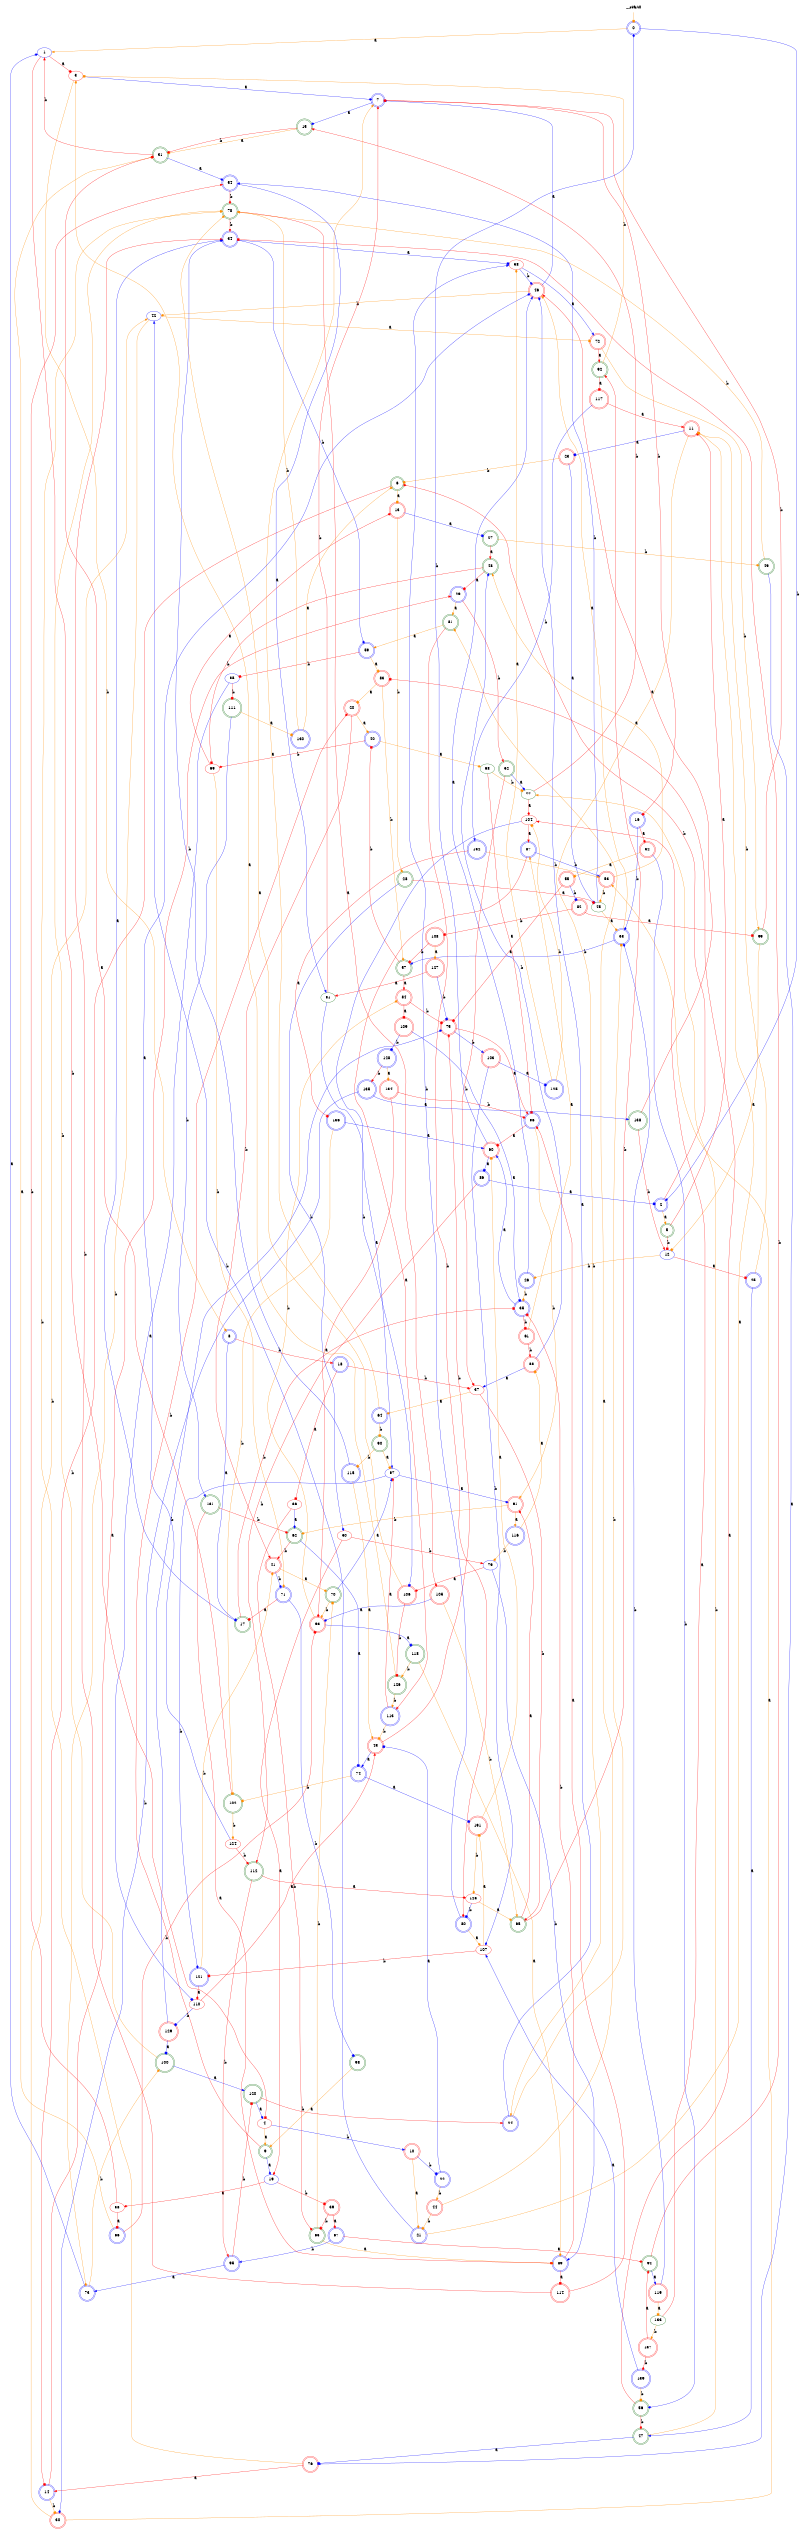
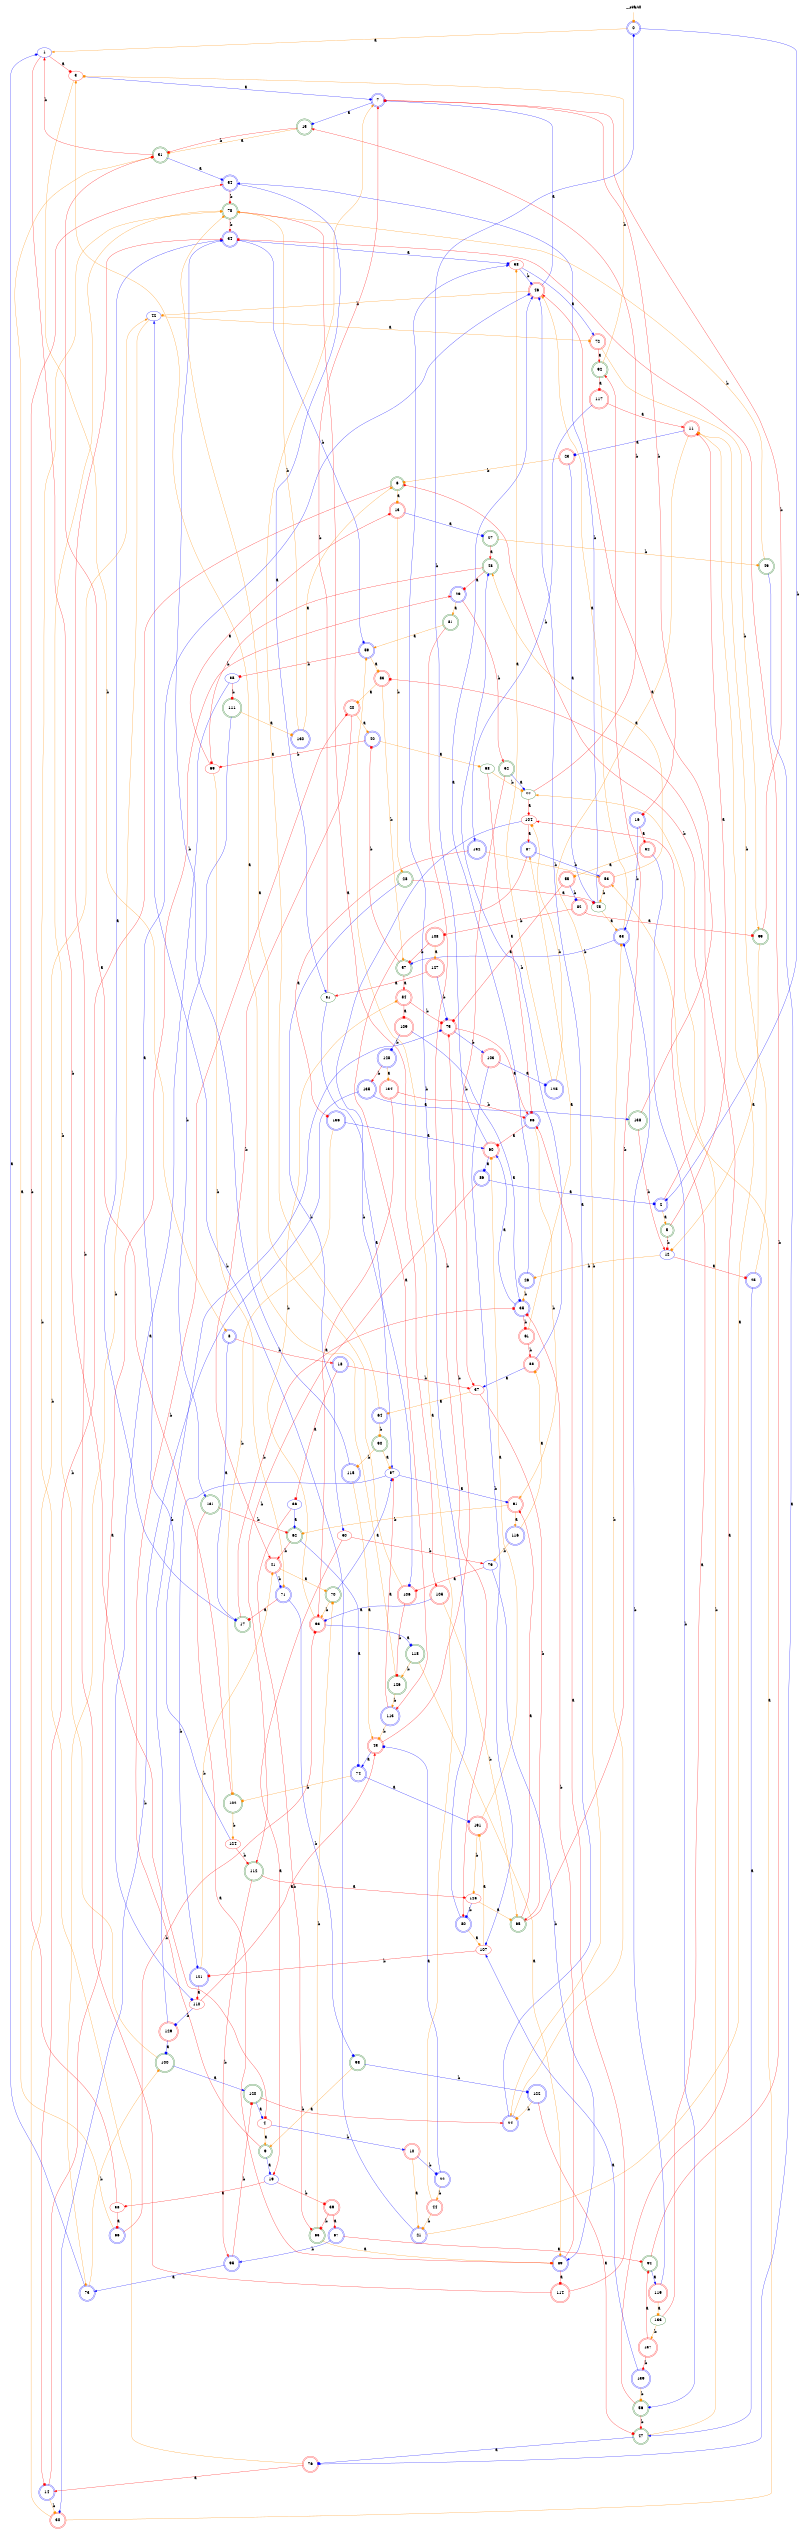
  digraph {
    node [color=blue shape=doublecircle]
    edge [arrowhead=box color=red]
    __start0 [shape=none]
    0
    1 [shape=""]
    2
    3 [color=red shape=""]
    4 [color=red shape=""]
    5 [color=darkgreen]
    6 [color=darkgreen]
    7
    8
    9 [color=darkgreen]
    10 [color=red]
    11 [color=red]
    12 [shape=""]
    13 [color=red]
    14
    15 [color=darkgreen]
    16
    17 [color=darkgreen]
    18
    19 [shape=""]
    20 [color=red]
    21
    22
    23 [color=red]
    24
    25
    26
    27 [color=darkgreen]
    28 [color=darkgreen]
    29
    30 [color=red]
    31 [color=darkgreen]
    32 [color=red]
    33
    34
    35
-   36 [color=red shape=""]
+   36 [shape=""]
    37 [color=red shape=""]
    38 [color=red shape=""]
    39 [color=red]
    40
    41 [color=red]
    42 [shape=""]
    43 [color=red]
    44 [color=red]
    45 [color=darkgreen shape=""]
    46 [color=red]
    47 [color=darkgreen]
    48 [color=darkgreen]
    49 [color=darkgreen]
    50 [color=red shape=""]
    51 [color=darkgreen]
    52 [color=darkgreen]
    53 [color=red]
    54
    55 [color=red]
    56 [color=darkgreen]
    57 [color=darkgreen]
    58 [color=red shape=""]
    59
    60 [color=red]
    61 [color=red]
    62 [color=darkgreen]
    63 [color=darkgreen]
    64
    65 [color=darkgreen]
    66
    67
    68 [color=darkgreen shape=""]
    69 [color=red shape=""]
    70 [color=darkgreen]
    71
    72 [color=red]
    73
    74
    75 [color=red]
    76 [color=red]
    77 [color=darkgreen shape=""]
    78 [color=darkgreen]
    79 [shape=""]
    80
    81 [color=darkgreen shape=""]
    82 [color=red]
    83 [color=red]
    84 [color=red]
    85 [shape=""]
    86
    87
    88 [color=red]
    89
    90 [color=darkgreen]
    91 [color=red]
    92 [color=darkgreen]
    93 [color=red]
    94 [color=darkgreen]
    95
    96
    97 [shape=""]
    98 [color=darkgreen]
    99 [color=darkgreen]
    100 [color=darkgreen]
    n103 [color=red label=191]
    102 [color=darkgreen]
    103 [color=red]
    104 [color=red shape=""]
    105 [color=red]
    106 [color=red]
    107 [color=red shape=""]
    108 [color=red]
    109 [color=red]
    110 [color=red shape=""]
    111 [color=darkgreen]
    112 [color=darkgreen]
    113
    114 [color=red]
    115
    116
    117 [color=red]
    118 [color=darkgreen]
    119 [color=red]
    120 [color=darkgreen]
    121
+   122
    123 [color=red shape=""]
    124 [color=red shape=""]
    125
    126 [color=darkgreen]
    127 [color=red]
    128
    129 [color=red]
    130
    131 [color=darkgreen]
    132
    133 [color=darkgreen shape=""]
    134 [color=red]
    135
    136
    137 [color=red]
    138 [color=darkgreen]
    139
    __start0 -> 0 [color=darkorange]
    0 -> 1 [arrowhead=normal color=darkorange label=a]
    0 -> 2 [arrowhead=diamond color=blue label=b]
    1 -> 3 [label=a]
    1 -> 4 [label=b]
    2 -> 5 [arrowhead=normal color=darkorange label=a]
    2 -> 6 [arrowhead=diamond label=b]
    3 -> 7 [arrowhead=diamond color=blue label=a]
    3 -> 8 [arrowhead=diamond color=darkorange label=b]
    4 -> 9 [arrowhead=normal color=darkorange label=a]
    4 -> 10 [arrowhead=normal color=blue label=b]
    5 -> 11 [label=a]
    5 -> 12 [label=b]
    6 -> 13 [color=darkorange label=a]
    6 -> 14 [label=b]
    7 -> 15 [arrowhead=diamond color=blue label=a]
    7 -> 16 [label=b]
    8 -> 17 [color=blue label=a]
    8 -> 18 [arrowhead=normal label=b]
    9 -> 19 [arrowhead=diamond color=blue label=a]
    9 -> 20 [arrowhead=diamond label=b]
    10 -> 21 [arrowhead=diamond color=darkorange label=a]
    10 -> 22 [color=blue label=b]
    11 -> 23 [color=blue label=a]
    11 -> 24 [arrowhead=normal color=darkorange label=b]
    12 -> 25 [label=a]
    12 -> 26 [arrowhead=diamond color=darkorange label=b]
    13 -> 27 [color=blue label=a]
    13 -> 28 [arrowhead=diamond color=darkorange label=b]
    14 -> 29 [arrowhead=normal label=a]
    14 -> 30 [color=darkorange label=b]
    15 -> 31 [arrowhead=diamond color=darkorange label=a]
    15 -> 31 [arrowhead=diamond label=b]
    16 -> 32 [arrowhead=diamond label=a]
    16 -> 33 [arrowhead=diamond color=blue label=b]
    17 -> 34 [arrowhead=normal color=blue label=a]
    17 -> 35 [label=b]
    18 -> 36 [label=a]
    18 -> 37 [arrowhead=diamond label=b]
    19 -> 38 [arrowhead=diamond label=a]
    19 -> 39 [label=b]
    20 -> 40 [arrowhead=diamond color=darkorange label=a]
    20 -> 41 [arrowhead=normal label=b]
    21 -> 11 [arrowhead=diamond color=darkorange label=a]
    21 -> 42 [arrowhead=normal color=blue label=b]
    22 -> 43 [color=blue label=a]
    22 -> 44 [arrowhead=normal color=darkorange label=b]
    23 -> 6 [color=darkorange label=b]
    23 -> 45 [color=blue label=a]
    24 -> 33 [color=darkorange label=b]
    24 -> 46 [arrowhead=diamond color=blue label=a]
    25 -> 11 [color=darkorange label=b]
    25 -> 47 [arrowhead=normal color=blue label=a]
    26 -> 35 [arrowhead=diamond color=darkorange label=b]
    26 -> 46 [arrowhead=normal color=blue label=a]
    27 -> 48 [arrowhead=normal label=a]
    27 -> 49 [arrowhead=diamond color=darkorange label=b]
    28 -> 45 [label=a]
    28 -> 50 [arrowhead=diamond color=blue label=b]
    29 -> 51 [arrowhead=normal color=darkorange label=a]
    29 -> 52 [arrowhead=normal label=b]
    30 -> 42 [arrowhead=normal color=darkorange label=b]
    30 -> 53 [arrowhead=normal color=darkorange label=a]
    31 -> 1 [arrowhead=normal label=b]
    31 -> 54 [arrowhead=diamond color=blue label=a]
    32 -> 55 [color=darkorange label=a]
    32 -> 56 [arrowhead=diamond color=blue label=b]
    33 -> 46 [arrowhead=normal color=darkorange label=a]
    33 -> 57 [arrowhead=normal color=blue label=b]
    34 -> 58 [color=blue label=a]
    34 -> 59 [arrowhead=diamond color=blue label=b]
    35 -> 60 [arrowhead=normal color=blue label=a]
    35 -> 61 [label=b]
    36 -> 62 [arrowhead=diamond color=blue label=a]
    36 -> 63 [arrowhead=diamond label=b]
    37 -> 64 [arrowhead=diamond color=darkorange label=a]
    37 -> 65 [arrowhead=normal label=b]
    38 -> 54 [arrowhead=normal label=b]
    38 -> 66 [label=a]
    39 -> 63 [label=b]
    39 -> 67 [arrowhead=diamond label=a]
    40 -> 68 [arrowhead=diamond color=darkorange label=a]
    40 -> 69 [arrowhead=diamond label=b]
    41 -> 70 [arrowhead=diamond color=darkorange label=a]
    41 -> 71 [arrowhead=diamond color=blue label=b]
    42 -> 72 [color=darkorange label=a]
    42 -> 73 [arrowhead=diamond color=darkorange label=b]
    43 -> 74 [arrowhead=normal color=blue label=a]
    43 -> 75 [arrowhead=diamond label=b]
    44 -> 21 [color=darkorange label=b]
-   44 -> 51 [arrowhead=diamond color=darkorange label=a]
+   44 -> 59 [arrowhead=diamond color=darkorange label=a]
    45 -> 33 [arrowhead=diamond color=darkorange label=a]
    45 -> 54 [arrowhead=normal color=blue label=b]
    46 -> 7 [arrowhead=diamond color=blue label=a]
    46 -> 42 [arrowhead=diamond color=darkorange label=b]
    47 -> 76 [color=blue label=a]
    47 -> 77 [arrowhead=normal color=darkorange label=b]
    48 -> 29 [label=a]
    48 -> 69 [label=b]
    49 -> 76 [arrowhead=normal color=blue label=a]
    49 -> 78 [arrowhead=normal color=darkorange label=b]
    50 -> 19 [arrowhead=diamond label=a]
    50 -> 79 [arrowhead=normal label=b]
    51 -> 59 [arrowhead=normal color=darkorange label=a]
    51 -> 80 [arrowhead=diamond label=b]
    52 -> 37 [arrowhead=diamond label=b]
    52 -> 77 [arrowhead=diamond color=blue label=a]
    53 -> 45 [arrowhead=diamond color=darkorange label=b]
    53 -> 48 [arrowhead=normal color=darkorange label=a]
    54 -> 78 [arrowhead=diamond label=b]
    54 -> 81 [arrowhead=normal color=blue label=a]
    55 -> 75 [label=a]
    55 -> 82 [color=blue label=b]
    56 -> 47 [arrowhead=diamond label=b]
    56 -> 83 [label=a]
    57 -> 40 [label=b]
    57 -> 84 [arrowhead=normal label=a]
    58 -> 46 [arrowhead=diamond color=blue label=b]
    58 -> 72 [arrowhead=normal color=blue label=a]
    59 -> 83 [color=darkorange label=a]
    59 -> 85 [label=b]
    60 -> 0 [arrowhead=diamond color=blue label=b]
    60 -> 86 [color=blue label=a]
    61 -> 87 [arrowhead=normal color=darkorange label=a]
    61 -> 88 [arrowhead=normal label=b]
    62 -> 41 [arrowhead=normal label=b]
    62 -> 74 [color=blue label=a]
    63 -> 70 [color=darkorange label=b]
    63 -> 89 [color=darkorange label=a]
    64 -> 7 [arrowhead=normal color=darkorange label=a]
    64 -> 90 [color=darkorange label=b]
    65 -> 91 [arrowhead=diamond label=a]
    65 -> 92 [arrowhead=normal label=b]
    66 -> 31 [arrowhead=diamond color=darkorange label=a]
    66 -> 93 [label=b]
    67 -> 94 [arrowhead=diamond label=a]
    67 -> 95 [arrowhead=normal color=blue label=b]
    68 -> 77 [color=darkorange label=b]
    68 -> 96 [label=a]
    69 -> 13 [arrowhead=diamond label=a]
    69 -> 71 [arrowhead=diamond color=darkorange label=b]
    70 -> 93 [arrowhead=normal color=darkorange label=b]
    70 -> 97 [arrowhead=normal color=blue label=a]
    71 -> 17 [label=a]
    71 -> 98 [color=blue label=b]
    72 -> 92 [arrowhead=normal label=a]
    72 -> 99 [arrowhead=normal color=darkorange label=b]
    73 -> 1 [arrowhead=diamond color=blue label=a]
    73 -> 100 [arrowhead=diamond color=darkorange label=b]
    74 -> n103 [color=blue label=a]
    74 -> 102 [color=darkorange label=b]
    75 -> 96 [arrowhead=normal label=a]
    75 -> 103 [arrowhead=normal color=blue label=b]
    76 -> 14 [arrowhead=normal label=a]
    76 -> 78 [arrowhead=normal color=darkorange label=b]
    77 -> 15 [arrowhead=normal label=b]
    77 -> 104 [arrowhead=diamond label=a]
    78 -> 34 [arrowhead=normal label=b]
    78 -> 105 [arrowhead=diamond label=a]
    79 -> 89 [arrowhead=normal color=blue label=b]
    79 -> 106 [arrowhead=diamond label=a]
    80 -> 58 [arrowhead=normal color=blue label=b]
    80 -> 107 [arrowhead=diamond color=darkorange label=a]
    81 -> 7 [arrowhead=normal label=b]
    81 -> 97 [arrowhead=normal color=blue label=a]
    82 -> 99 [label=a]
    82 -> 108 [label=b]
    83 -> 20 [color=darkorange label=a]
    83 -> 57 [arrowhead=diamond color=darkorange label=b]
    84 -> 75 [label=b]
    84 -> 109 [label=a]
    85 -> 110 [color=blue label=a]
    85 -> 111 [label=b]
    86 -> 2 [color=blue label=a]
    86 -> 112 [arrowhead=normal label=b]
    87 -> 53 [arrowhead=normal color=blue label=b]
    87 -> 113 [arrowhead=normal label=a]
    88 -> 37 [arrowhead=normal color=blue label=a]
    88 -> 48 [arrowhead=diamond color=blue label=b]
    89 -> 35 [label=b]
    89 -> 114 [label=a]
    90 -> 97 [color=darkorange label=a]
    90 -> 115 [color=darkorange label=b]
    91 -> 62 [arrowhead=diamond color=darkorange label=b]
    91 -> 116 [arrowhead=normal color=darkorange label=a]
    92 -> 3 [color=darkorange label=b]
    92 -> 117 [label=a]
    93 -> 84 [arrowhead=diamond color=darkorange label=b]
    93 -> 118 [color=blue label=a]
    94 -> 34 [label=b]
    94 -> 119 [arrowhead=normal color=blue label=a]
    95 -> 73 [arrowhead=normal color=blue label=a]
    95 -> 120 [label=b]
    96 -> 60 [label=a]
    96 -> 91 [arrowhead=normal color=darkorange label=b]
    97 -> 91 [arrowhead=diamond color=blue label=a]
    97 -> 121 [arrowhead=diamond color=blue label=b]
    98 -> 9 [arrowhead=normal color=darkorange label=a]
+   98 -> 122 [color=blue label=b]
    99 -> 7 [label=b]
    99 -> 12 [color=darkorange label=a]
    100 -> 78 [arrowhead=normal color=darkorange label=b]
    100 -> 120 [arrowhead=normal color=blue label=a]
    n103 -> 60 [color=darkorange label=a]
    n103 -> 123 [arrowhead=diamond color=darkorange label=b]
    102 -> 31 [label=a]
    102 -> 124 [arrowhead=diamond color=darkorange label=b]
    103 -> 107 [arrowhead=diamond color=blue label=b]
    103 -> 125 [color=blue label=a]
    104 -> 87 [arrowhead=normal label=a]
    104 -> 106 [color=blue label=b]
    105 -> 65 [arrowhead=normal color=darkorange label=b]
    105 -> 93 [arrowhead=diamond color=blue label=a]
    106 -> 78 [arrowhead=diamond color=darkorange label=a]
    106 -> 126 [label=b]
    107 -> n103 [color=darkorange label=a]
    107 -> 121 [label=b]
    108 -> 57 [label=b]
    108 -> 127 [arrowhead=diamond color=darkorange label=a]
    109 -> 35 [color=blue label=a]
    109 -> 128 [color=blue label=b]
    110 -> 43 [arrowhead=normal label=a]
    110 -> 129 [color=blue label=b]
    111 -> 130 [color=darkorange label=a]
    111 -> 131 [arrowhead=normal color=blue label=b]
    112 -> 95 [arrowhead=normal label=b]
    112 -> 123 [arrowhead=diamond label=a]
    113 -> 43 [color=darkorange label=b]
    113 -> 97 [arrowhead=diamond label=a]
    114 -> 34 [arrowhead=normal label=b]
    114 -> 96 [arrowhead=diamond label=a]
    115 -> 34 [arrowhead=diamond color=blue label=b]
    115 -> 43 [arrowhead=normal color=darkorange label=a]
    116 -> 79 [arrowhead=diamond color=darkorange label=b]
    116 -> 88 [color=darkorange label=a]
    117 -> 11 [arrowhead=normal label=a]
    117 -> 132 [arrowhead=normal color=blue label=b]
    118 -> 89 [arrowhead=diamond color=darkorange label=a]
    118 -> 126 [arrowhead=normal color=darkorange label=b]
    119 -> 33 [arrowhead=diamond color=blue label=b]
    119 -> 133 [color=darkorange label=a]
    120 -> 4 [arrowhead=diamond color=blue label=a]
    120 -> 24 [arrowhead=normal label=b]
    121 -> 41 [arrowhead=diamond color=darkorange label=b]
    121 -> 110 [arrowhead=diamond label=a]
+   122 -> 24 [color=darkorange label=b]
+   122 -> 47 [label=a]
    123 -> 65 [arrowhead=diamond color=darkorange label=a]
    123 -> 80 [color=blue label=b]
    124 -> 46 [arrowhead=diamond color=blue label=a]
    124 -> 112 [arrowhead=diamond label=b]
    125 -> 58 [arrowhead=diamond color=darkorange label=a]
    125 -> 104 [color=darkorange label=b]
    126 -> 3 [arrowhead=diamond color=darkorange label=a]
    126 -> 113 [arrowhead=normal color=darkorange label=b]
    127 -> 75 [color=blue label=b]
    127 -> 81 [arrowhead=normal label=a]
    128 -> 134 [arrowhead=diamond color=darkorange label=a]
    128 -> 135 [arrowhead=normal label=b]
    129 -> 75 [arrowhead=diamond color=blue label=b]
    129 -> 100 [color=blue label=a]
    130 -> 6 [arrowhead=diamond color=darkorange label=a]
    130 -> 78 [arrowhead=normal color=darkorange label=b]
    131 -> 62 [arrowhead=diamond label=b]
    131 -> 89 [arrowhead=normal label=a]
    132 -> 53 [arrowhead=normal color=darkorange label=b]
    132 -> 136 [label=a]
    133 -> 104 [arrowhead=normal label=a]
    133 -> 137 [arrowhead=normal color=darkorange label=b]
    134 -> 93 [arrowhead=diamond label=a]
    134 -> 96 [arrowhead=diamond label=b]
    135 -> 30 [arrowhead=diamond color=blue label=b]
    135 -> 138 [arrowhead=normal color=blue label=a]
    136 -> 60 [arrowhead=normal color=blue label=a]
    136 -> 102 [color=darkorange label=b]
    137 -> 94 [arrowhead=diamond label=a]
    137 -> 139 [arrowhead=diamond label=b]
    138 -> 12 [arrowhead=normal label=b]
    138 -> 46 [arrowhead=normal label=a]
    139 -> 56 [color=darkorange label=b]
    139 -> 107 [arrowhead=normal color=blue label=a]
  }
